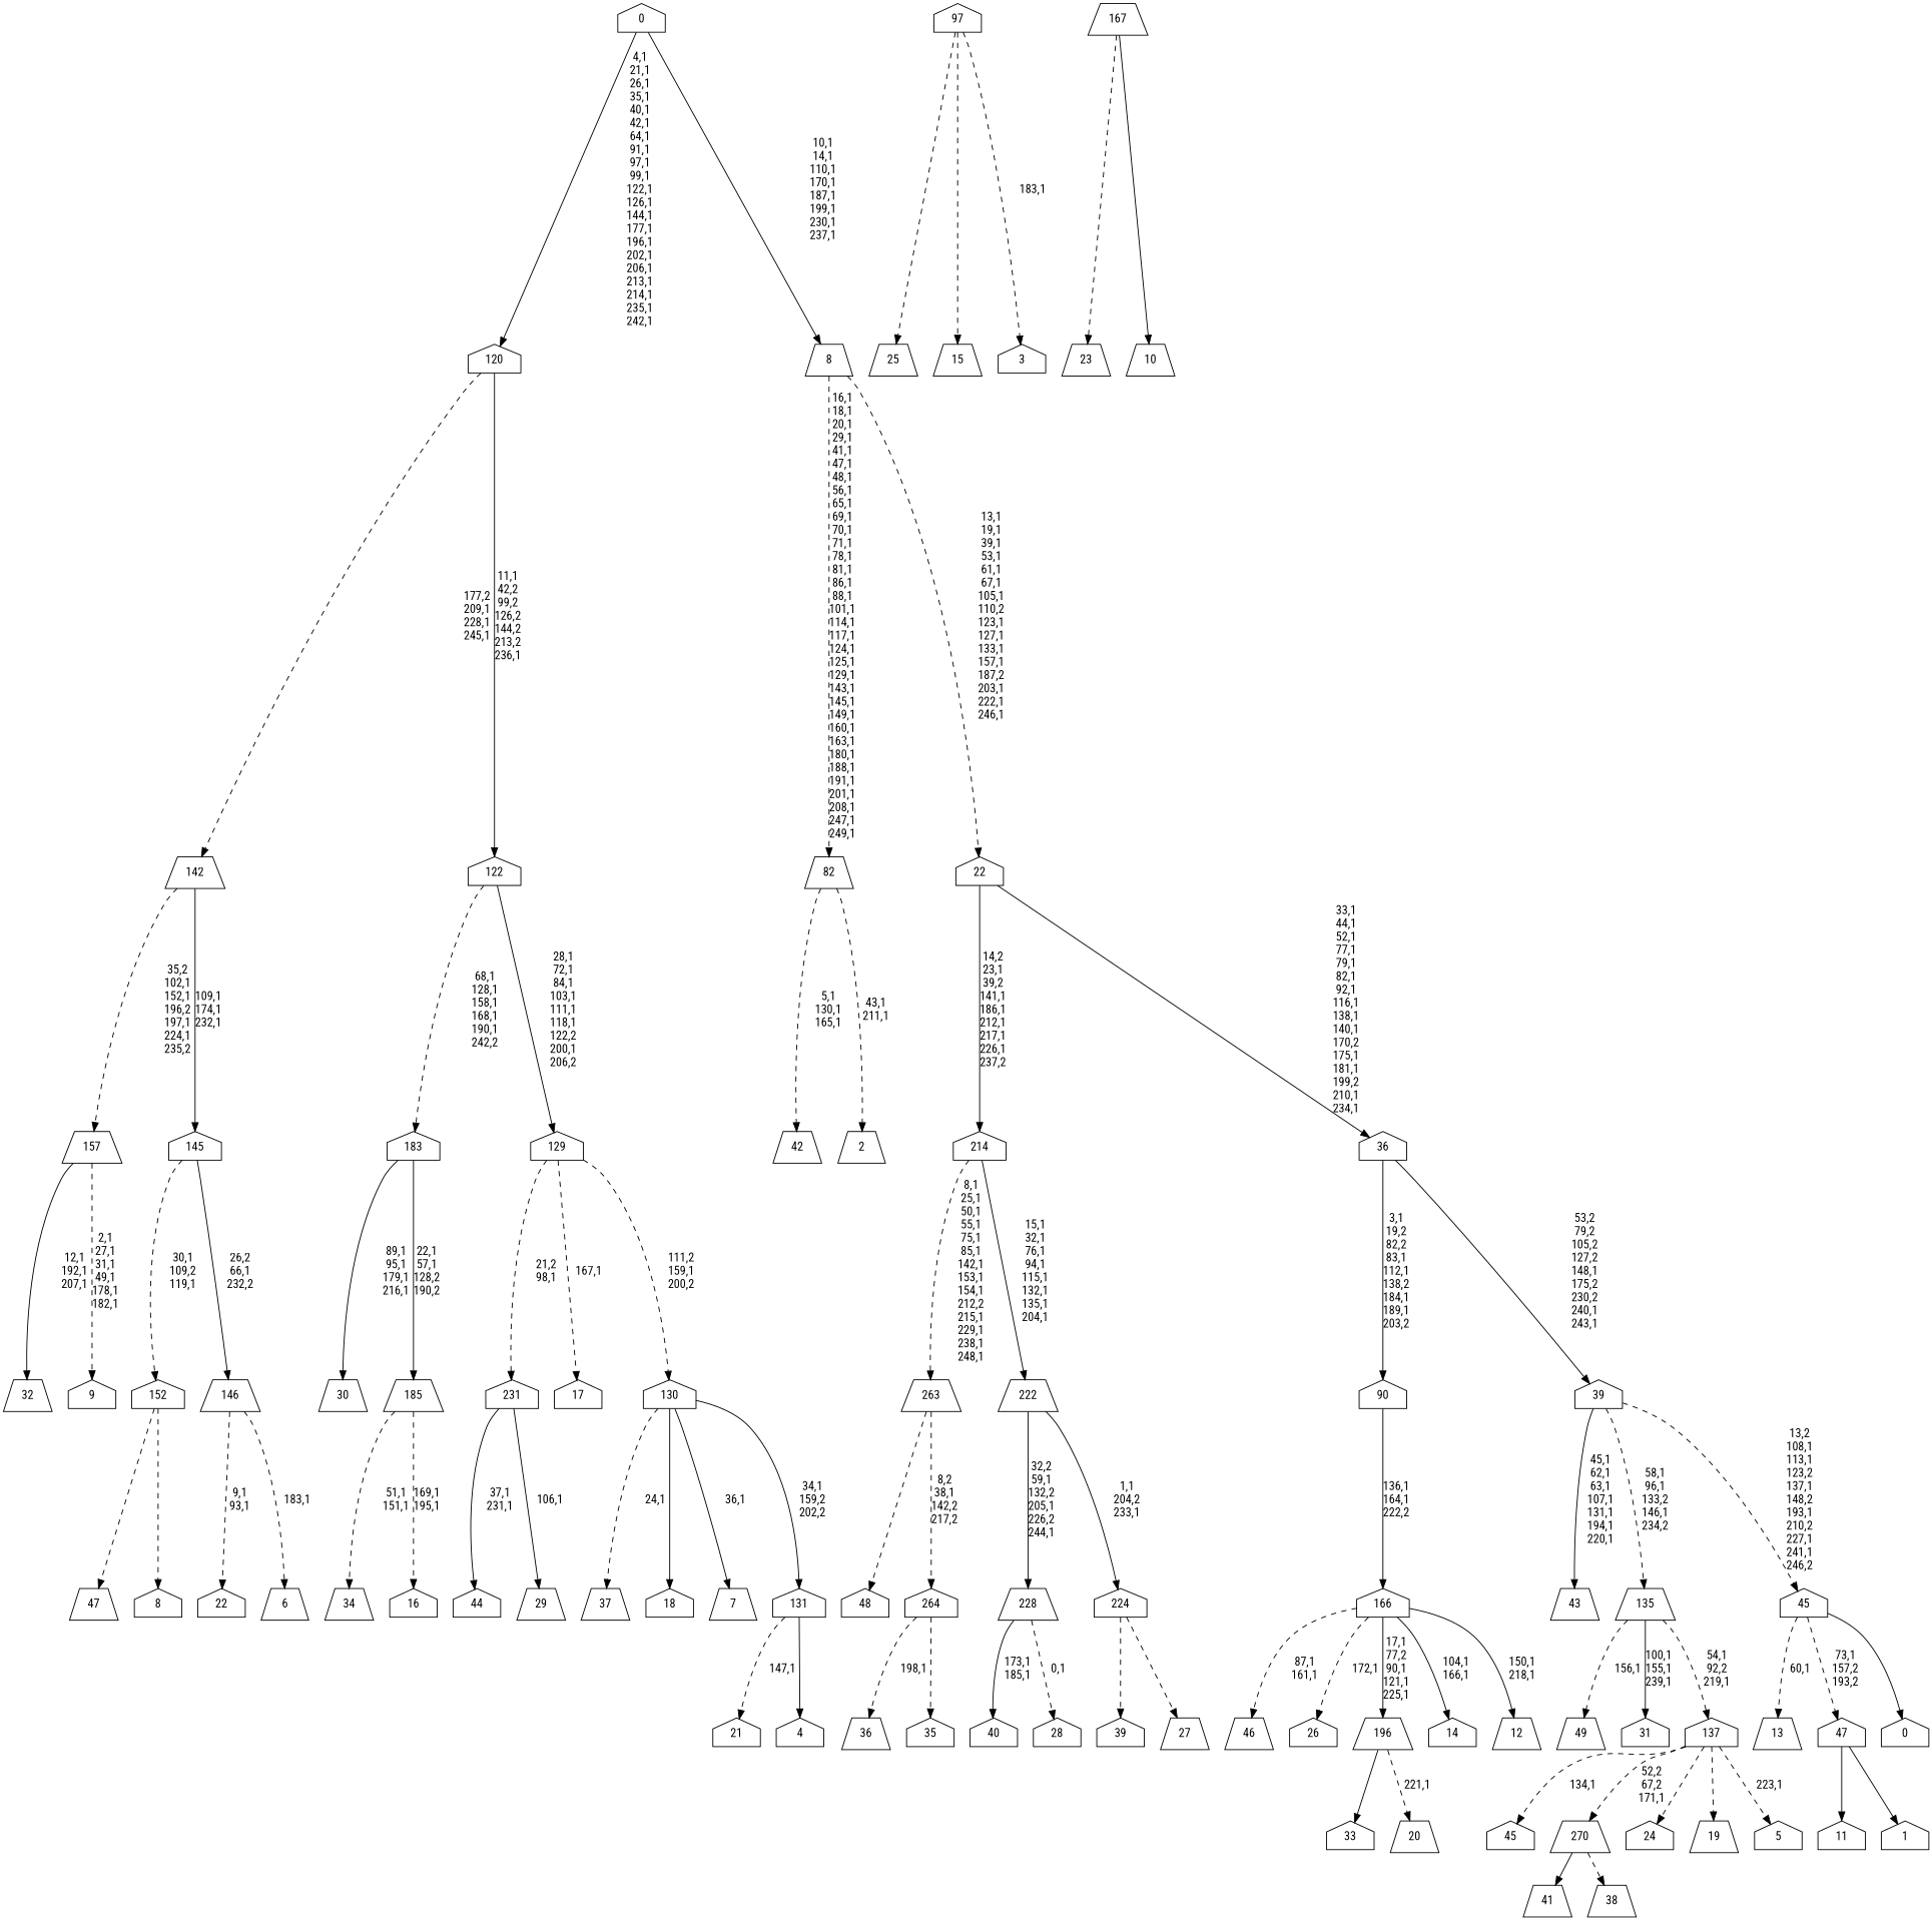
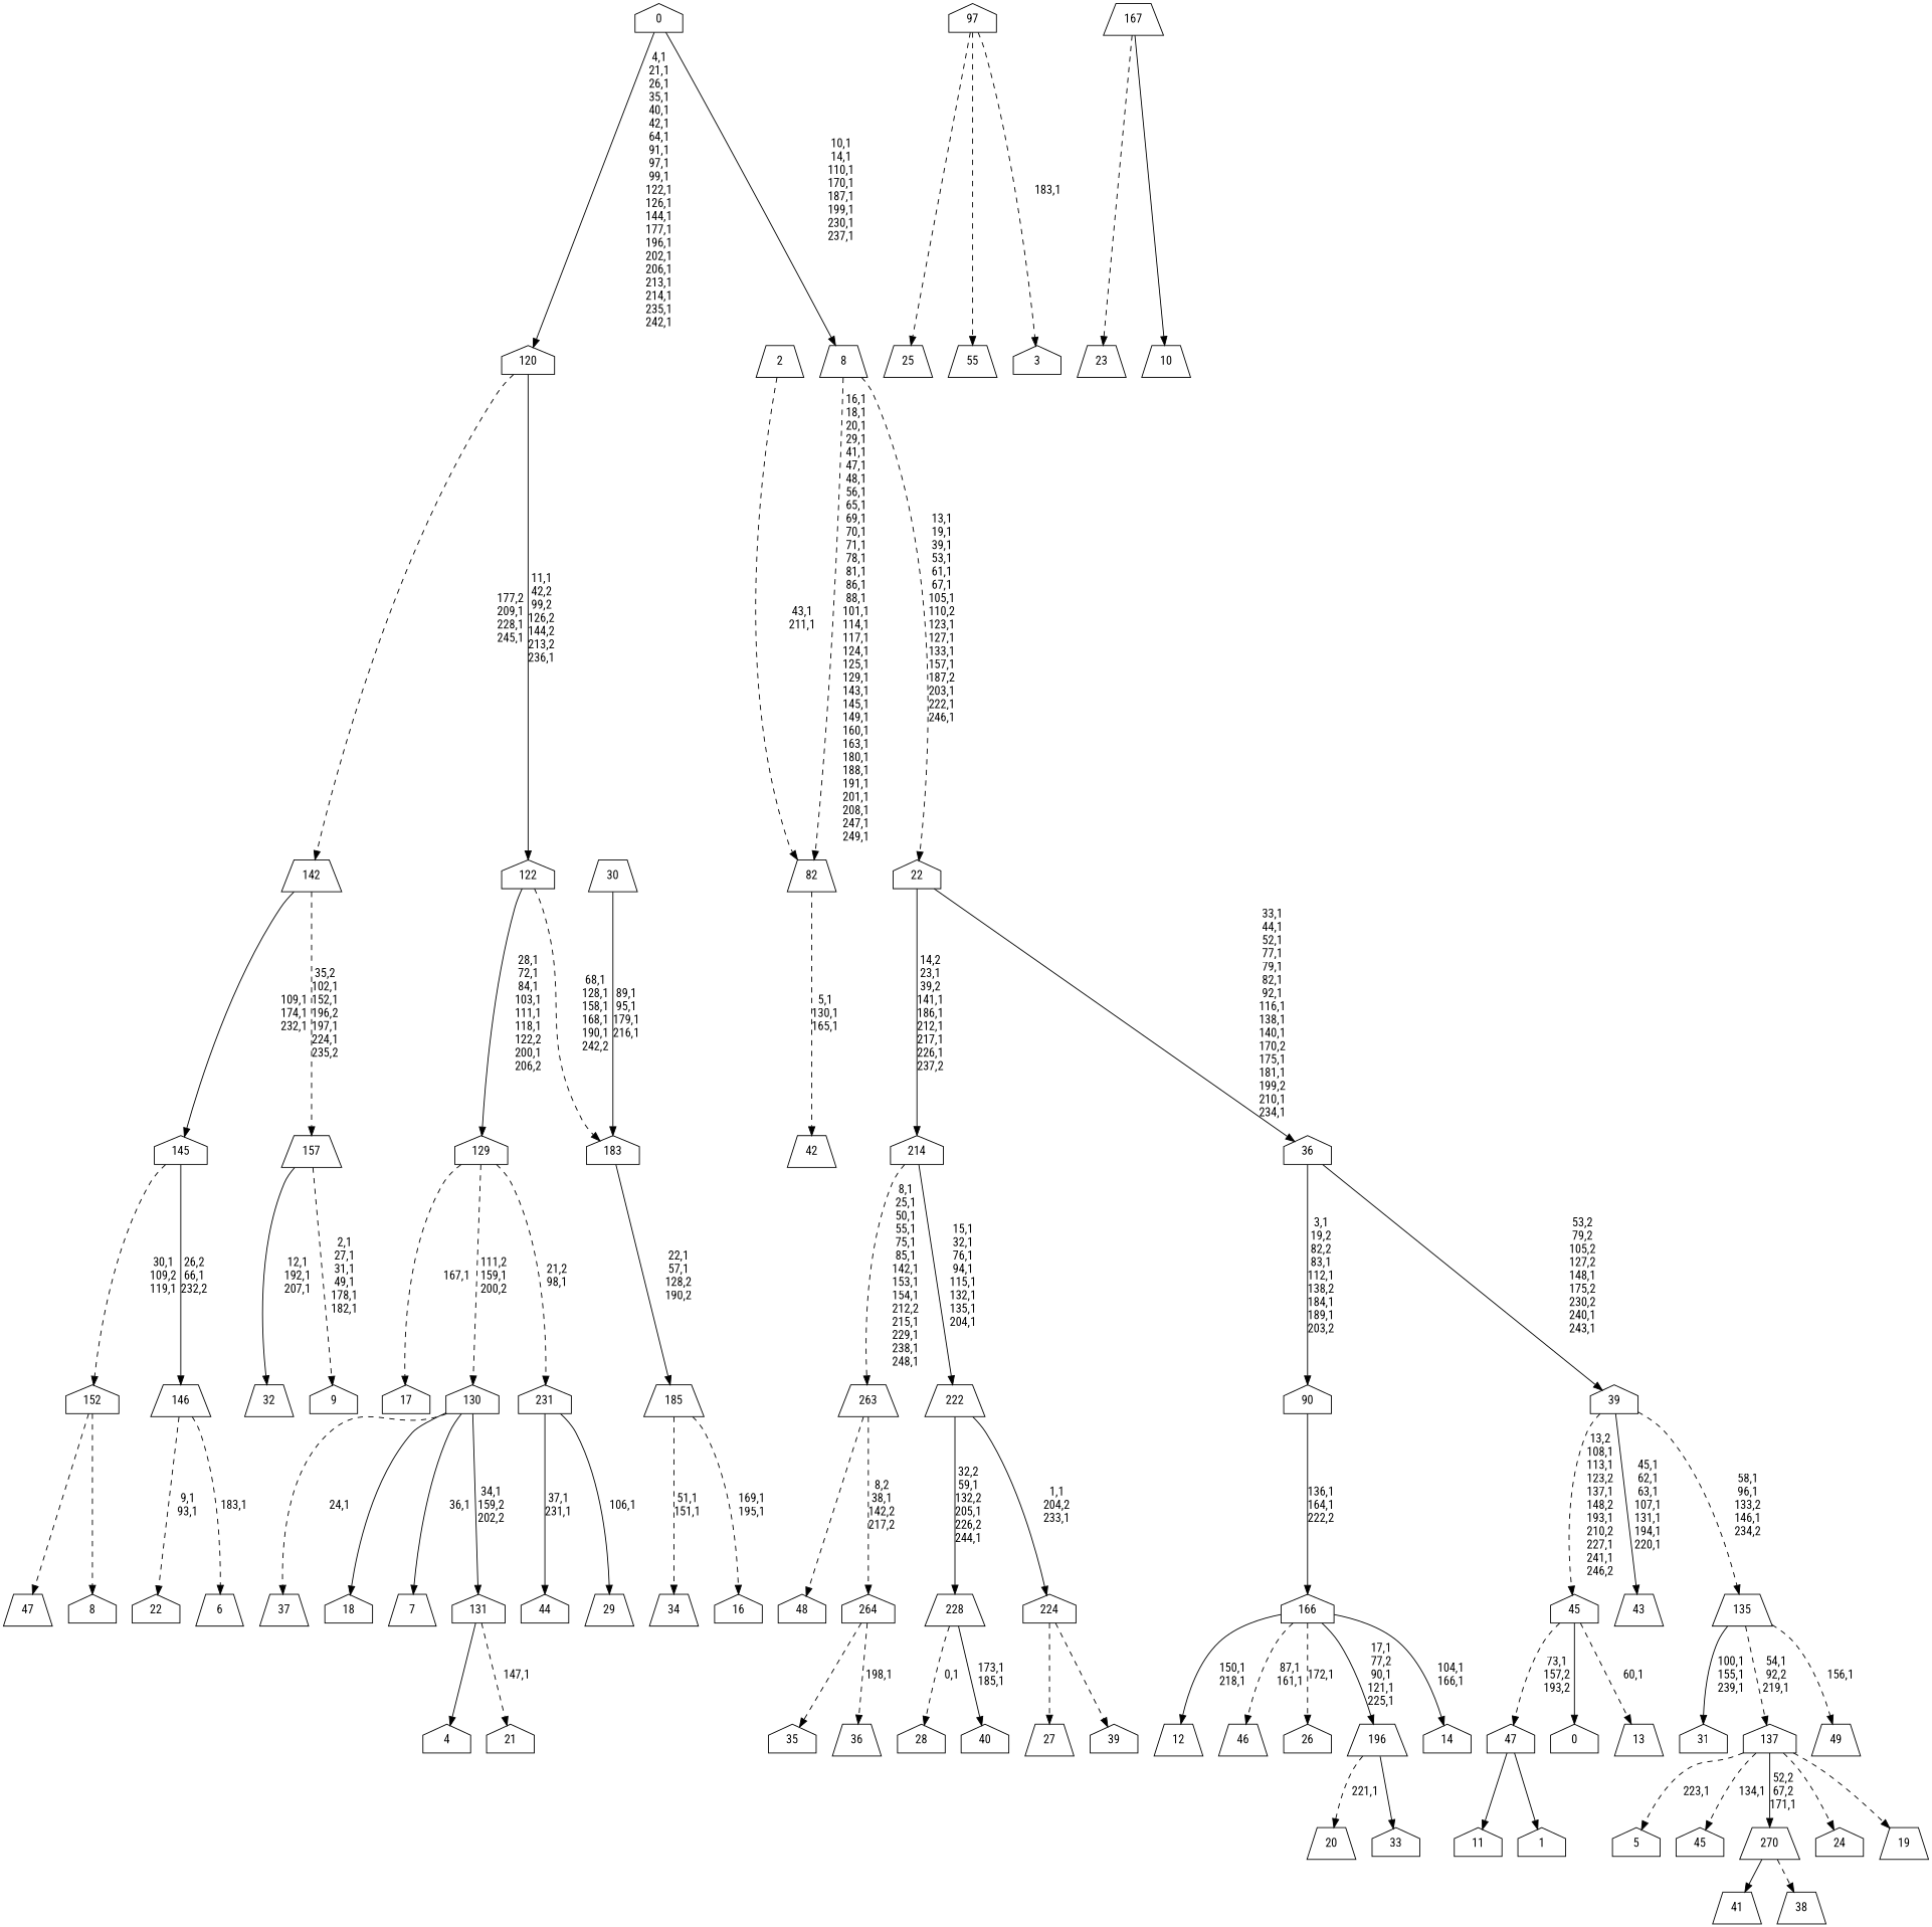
  digraph {
    fontname="Roboto Condensed"
    node [fontname="Roboto Condensed" shape=house]
    edge [fontname="Roboto Condensed" style=dashed]
    n1 [label=49 shape=trapezium]
    n2 [label=48]
    n3 [label=47 shape=trapezium]
    n4 [label=46 shape=trapezium]
    n5 [label=45]
    n6 [label=44]
    n7 [label=43 shape=trapezium]
    n8 [label=42 shape=trapezium]
    n9 [label=41 shape=trapezium]
    n10 [label=40]
    n11 [label=39]
    n12 [label=38 shape=trapezium]
    270 [shape=trapezium]
    n14 [label=37 shape=trapezium]
    n15 [label=36 shape=trapezium]
    n16 [label=35]
    264
    263 [shape=trapezium]
    n19 [label=34 shape=trapezium]
    n20 [label=33]
    n21 [label=32 shape=trapezium]
    n22 [label=31]
    n23 [label=30 shape=trapezium]
    n24 [label=29 shape=trapezium]
    231
    n26 [label=28]
    228 [shape=trapezium]
    n28 [label=27 shape=trapezium]
    224
    222 [shape=trapezium]
    214
    n32 [label=26]
    n33 [label=25 shape=trapezium]
    n34 [label=24]
    n35 [label=23 shape=trapezium]
    n36 [label=22]
    n37 [label=21]
    n38 [label=20 shape=trapezium]
    196 [shape=trapezium]
    n40 [label=19 shape=trapezium]
    n41 [label=18]
    n42 [label=17]
    n43 [label=16]
    185 [shape=trapezium]
    183
-   n46 [label=15 shape=trapezium]
+   n46 [label=55 shape=trapezium]
    n47 [label=14]
    n48 [label=13 shape=trapezium]
    n49 [label=12 shape=trapezium]
    n50 [label=11]
    n51 [label=10 shape=trapezium]
    167 [shape=trapezium]
    166
    n54 [label=9]
    157 [shape=trapezium]
    n56 [label=8]
    152
    n58 [label=7 shape=trapezium]
    n59 [label=6 shape=trapezium]
    146 [shape=trapezium]
    145
    142 [shape=trapezium]
    n63 [label=5]
    137
    135 [shape=trapezium]
    n66 [label=4]
    131
    130
    129
    122
    120
    n72 [label=3]
    97
    90
    n75 [label=2 shape=trapezium]
    82 [shape=trapezium]
    n77 [label=1]
    47
    n79 [label=0]
    45
    39
    36
    22
    8 [shape=trapezium]
    0
    270 -> n9 [style=solid]
    270 -> n12
    264 -> n15 [label="198,1"]
    264 -> n16
    263 -> n2
    263 -> 264 [label="8,2\n38,1\n142,2\n217,2"]
    231 -> n6 [label="37,1\n231,1" style=solid]
    231 -> n24 [label="106,1" style=solid]
    228 -> n10 [label="173,1\n185,1" style=solid]
    228 -> n26 [label="0,1"]
    224 -> n11
    224 -> n28
    222 -> 228 [label="32,2\n59,1\n132,2\n205,1\n226,2\n244,1" style=solid]
    222 -> 224 [label="1,1\n204,2\n233,1" style=solid]
    214 -> 263 [label="8,1\n25,1\n50,1\n55,1\n75,1\n85,1\n142,1\n153,1\n154,1\n212,2\n215,1\n229,1\n238,1\n248,1"]
    214 -> 222 [label="15,1\n32,1\n76,1\n94,1\n115,1\n132,1\n135,1\n204,1" style=solid]
    196 -> n20 [style=solid]
    196 -> n38 [label="221,1"]
    185 -> n19 [label="51,1\n151,1"]
    185 -> n43 [label="169,1\n195,1"]
-   183 -> n23 [label="89,1\n95,1\n179,1\n216,1" style=solid]
+   n23 -> 183 [label="89,1\n95,1\n179,1\n216,1" style=solid]
    183 -> 185 [label="22,1\n57,1\n128,2\n190,2" style=solid]
    167 -> n35
    167 -> n51 [style=solid]
    166 -> n4 [label="87,1\n161,1"]
    166 -> n32 [label="172,1"]
    166 -> 196 [label="17,1\n77,2\n90,1\n121,1\n225,1" style=solid]
    166 -> n47 [label="104,1\n166,1" style=solid]
    166 -> n49 [label="150,1\n218,1" style=solid]
    157 -> n21 [label="12,1\n192,1\n207,1" style=solid]
    157 -> n54 [label="2,1\n27,1\n31,1\n49,1\n178,1\n182,1"]
    152 -> n3
    152 -> n56
    146 -> n36 [label="9,1\n93,1"]
    146 -> n59 [label="183,1"]
    145 -> 152 [label="30,1\n109,2\n119,1"]
    145 -> 146 [label="26,2\n66,1\n232,2" style=solid]
    142 -> 157 [label="35,2\n102,1\n152,1\n196,2\n197,1\n224,1\n235,2"]
    142 -> 145 [label="109,1\n174,1\n232,1" style=solid]
    137 -> n5 [label="134,1"]
-   137 -> 270 [label="52,2\n67,2\n171,1"]
+   137 -> 270 [label="52,2\n67,2\n171,1" style=solid]
    137 -> n34
    137 -> n40
    137 -> n63 [label="223,1"]
    135 -> n1 [label="156,1"]
    135 -> n22 [label="100,1\n155,1\n239,1" style=solid]
    135 -> 137 [label="54,1\n92,2\n219,1"]
    131 -> n37 [label="147,1"]
    131 -> n66 [style=solid]
    130 -> n14 [label="24,1"]
    130 -> n41 [style=solid]
    130 -> n58 [label="36,1" style=solid]
    130 -> 131 [label="34,1\n159,2\n202,2" style=solid]
    129 -> 231 [label="21,2\n98,1"]
    129 -> n42 [label="167,1"]
    129 -> 130 [label="111,2\n159,1\n200,2"]
    122 -> 183 [label="68,1\n128,1\n158,1\n168,1\n190,1\n242,2"]
    122 -> 129 [label="28,1\n72,1\n84,1\n103,1\n111,1\n118,1\n122,2\n200,1\n206,2" style=solid]
    120 -> 142 [label="177,2\n209,1\n228,1\n245,1"]
    120 -> 122 [label="11,1\n42,2\n99,2\n126,2\n144,2\n213,2\n236,1" style=solid]
    97 -> n33
    97 -> n46
    97 -> n72 [label="183,1"]
    90 -> 166 [label="136,1\n164,1\n222,2" style=solid]
    82 -> n8 [label="5,1\n130,1\n165,1"]
-   82 -> n75 [label="43,1\n211,1"]
+   n75 -> 82 [label="43,1\n211,1"]
    47 -> n50 [style=solid]
    47 -> n77 [style=solid]
    45 -> n48 [label="60,1"]
    45 -> 47 [label="73,1\n157,2\n193,2"]
    45 -> n79 [style=solid]
    39 -> n7 [label="45,1\n62,1\n63,1\n107,1\n131,1\n194,1\n220,1" style=solid]
    39 -> 135 [label="58,1\n96,1\n133,2\n146,1\n234,2"]
    39 -> 45 [label="13,2\n108,1\n113,1\n123,2\n137,1\n148,2\n193,1\n210,2\n227,1\n241,1\n246,2"]
    36 -> 90 [label="3,1\n19,2\n82,2\n83,1\n112,1\n138,2\n184,1\n189,1\n203,2" style=solid]
    36 -> 39 [label="53,2\n79,2\n105,2\n127,2\n148,1\n175,2\n230,2\n240,1\n243,1" style=solid]
    22 -> 214 [label="14,2\n23,1\n39,2\n141,1\n186,1\n212,1\n217,1\n226,1\n237,2" style=solid]
    22 -> 36 [label="33,1\n44,1\n52,1\n77,1\n79,1\n82,1\n92,1\n116,1\n138,1\n140,1\n170,2\n175,1\n181,1\n199,2\n210,1\n234,1" style=solid]
    8 -> 82 [label="16,1\n18,1\n20,1\n29,1\n41,1\n47,1\n48,1\n56,1\n65,1\n69,1\n70,1\n71,1\n78,1\n81,1\n86,1\n88,1\n101,1\n114,1\n117,1\n124,1\n125,1\n129,1\n143,1\n145,1\n149,1\n160,1\n163,1\n180,1\n188,1\n191,1\n201,1\n208,1\n247,1\n249,1"]
    8 -> 22 [label="13,1\n19,1\n39,1\n53,1\n61,1\n67,1\n105,1\n110,2\n123,1\n127,1\n133,1\n157,1\n187,2\n203,1\n222,1\n246,1"]
    0 -> 120 [label="4,1\n21,1\n26,1\n35,1\n40,1\n42,1\n64,1\n91,1\n97,1\n99,1\n122,1\n126,1\n144,1\n177,1\n196,1\n202,1\n206,1\n213,1\n214,1\n235,1\n242,1" style=solid]
    0 -> 8 [label="10,1\n14,1\n110,1\n170,1\n187,1\n199,1\n230,1\n237,1" style=solid]
  }
